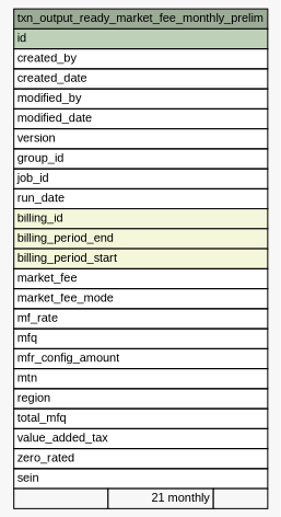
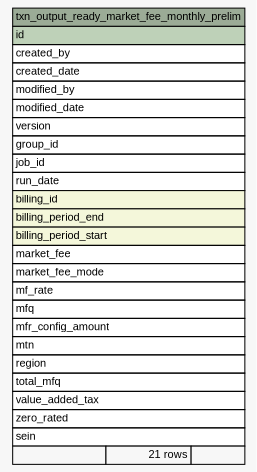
  digraph {
    bgcolor="#f7f7f7"
    fontname="Liberation Sans"
    fontsize=11
    nodesep=0.18
    rankdir=TB
    ranksep=0.46
-   n1 [fontname="Liberation Sans" fontsize=11 label=<     <TABLE BORDER="0" CELLBORDER="1" CELLSPACING="0" BGCOLOR="#ffffff">       <TR><TD COLSPAN="3" BGCOLOR="#9bab96" ALIGN="CENTER">txn_output_ready_market_fee_monthly_prelim</TD></TR>       <TR><TD PORT="id" COLSPAN="3" BGCOLOR="#bed1b8" ALIGN="LEFT">id</TD></TR>       <TR><TD PORT="created_by" COLSPAN="3" ALIGN="LEFT">created_by</TD></TR>       <TR><TD PORT="created_date" COLSPAN="3" ALIGN="LEFT">created_date</TD></TR>       <TR><TD PORT="modified_by" COLSPAN="3" ALIGN="LEFT">modified_by</TD></TR>       <TR><TD PORT="modified_date" COLSPAN="3" ALIGN="LEFT">modified_date</TD></TR>       <TR><TD PORT="version" COLSPAN="3" ALIGN="LEFT">version</TD></TR>       <TR><TD PORT="group_id" COLSPAN="3" ALIGN="LEFT">group_id</TD></TR>       <TR><TD PORT="job_id" COLSPAN="3" ALIGN="LEFT">job_id</TD></TR>       <TR><TD PORT="run_date" COLSPAN="3" ALIGN="LEFT">run_date</TD></TR>       <TR><TD PORT="billing_id" COLSPAN="3" BGCOLOR="#f4f7da" ALIGN="LEFT">billing_id</TD></TR>       <TR><TD PORT="billing_period_end" COLSPAN="3" BGCOLOR="#f4f7da" ALIGN="LEFT">billing_period_end</TD></TR>       <TR><TD PORT="billing_period_start" COLSPAN="3" BGCOLOR="#f4f7da" ALIGN="LEFT">billing_period_start</TD></TR>       <TR><TD PORT="market_fee" COLSPAN="3" ALIGN="LEFT">market_fee</TD></TR>       <TR><TD PORT="market_fee_mode" COLSPAN="3" ALIGN="LEFT">market_fee_mode</TD></TR>       <TR><TD PORT="mf_rate" COLSPAN="3" ALIGN="LEFT">mf_rate</TD></TR>       <TR><TD PORT="mfq" COLSPAN="3" ALIGN="LEFT">mfq</TD></TR>       <TR><TD PORT="mfr_config_amount" COLSPAN="3" ALIGN="LEFT">mfr_config_amount</TD></TR>       <TR><TD PORT="mtn" COLSPAN="3" ALIGN="LEFT">mtn</TD></TR>       <TR><TD PORT="region" COLSPAN="3" ALIGN="LEFT">region</TD></TR>       <TR><TD PORT="total_mfq" COLSPAN="3" ALIGN="LEFT">total_mfq</TD></TR>       <TR><TD PORT="value_added_tax" COLSPAN="3" ALIGN="LEFT">value_added_tax</TD></TR>       <TR><TD PORT="zero_rated" COLSPAN="3" ALIGN="LEFT">zero_rated</TD></TR>       <TR><TD PORT="sein" COLSPAN="3" ALIGN="LEFT">sein</TD></TR>       <TR><TD ALIGN="LEFT" BGCOLOR="#f7f7f7">  </TD><TD ALIGN="RIGHT" BGCOLOR="#f7f7f7">21 monthly</TD><TD ALIGN="RIGHT" BGCOLOR="#f7f7f7">  </TD></TR>     </TABLE>> shape=plaintext]
+   n1 [fontname="Liberation Sans" fontsize=11 label=<     <TABLE BORDER="0" CELLBORDER="1" CELLSPACING="0" BGCOLOR="#ffffff">       <TR><TD COLSPAN="3" BGCOLOR="#9bab96" ALIGN="CENTER">txn_output_ready_market_fee_monthly_prelim</TD></TR>       <TR><TD PORT="id" COLSPAN="3" BGCOLOR="#bed1b8" ALIGN="LEFT">id</TD></TR>       <TR><TD PORT="created_by" COLSPAN="3" ALIGN="LEFT">created_by</TD></TR>       <TR><TD PORT="created_date" COLSPAN="3" ALIGN="LEFT">created_date</TD></TR>       <TR><TD PORT="modified_by" COLSPAN="3" ALIGN="LEFT">modified_by</TD></TR>       <TR><TD PORT="modified_date" COLSPAN="3" ALIGN="LEFT">modified_date</TD></TR>       <TR><TD PORT="version" COLSPAN="3" ALIGN="LEFT">version</TD></TR>       <TR><TD PORT="group_id" COLSPAN="3" ALIGN="LEFT">group_id</TD></TR>       <TR><TD PORT="job_id" COLSPAN="3" ALIGN="LEFT">job_id</TD></TR>       <TR><TD PORT="run_date" COLSPAN="3" ALIGN="LEFT">run_date</TD></TR>       <TR><TD PORT="billing_id" COLSPAN="3" BGCOLOR="#f4f7da" ALIGN="LEFT">billing_id</TD></TR>       <TR><TD PORT="billing_period_end" COLSPAN="3" BGCOLOR="#f4f7da" ALIGN="LEFT">billing_period_end</TD></TR>       <TR><TD PORT="billing_period_start" COLSPAN="3" BGCOLOR="#f4f7da" ALIGN="LEFT">billing_period_start</TD></TR>       <TR><TD PORT="market_fee" COLSPAN="3" ALIGN="LEFT">market_fee</TD></TR>       <TR><TD PORT="market_fee_mode" COLSPAN="3" ALIGN="LEFT">market_fee_mode</TD></TR>       <TR><TD PORT="mf_rate" COLSPAN="3" ALIGN="LEFT">mf_rate</TD></TR>       <TR><TD PORT="mfq" COLSPAN="3" ALIGN="LEFT">mfq</TD></TR>       <TR><TD PORT="mfr_config_amount" COLSPAN="3" ALIGN="LEFT">mfr_config_amount</TD></TR>       <TR><TD PORT="mtn" COLSPAN="3" ALIGN="LEFT">mtn</TD></TR>       <TR><TD PORT="region" COLSPAN="3" ALIGN="LEFT">region</TD></TR>       <TR><TD PORT="total_mfq" COLSPAN="3" ALIGN="LEFT">total_mfq</TD></TR>       <TR><TD PORT="value_added_tax" COLSPAN="3" ALIGN="LEFT">value_added_tax</TD></TR>       <TR><TD PORT="zero_rated" COLSPAN="3" ALIGN="LEFT">zero_rated</TD></TR>       <TR><TD PORT="sein" COLSPAN="3" ALIGN="LEFT">sein</TD></TR>       <TR><TD ALIGN="LEFT" BGCOLOR="#f7f7f7">  </TD><TD ALIGN="RIGHT" BGCOLOR="#f7f7f7">21 rows</TD><TD ALIGN="RIGHT" BGCOLOR="#f7f7f7">  </TD></TR>     </TABLE>> shape=plaintext]
  }
